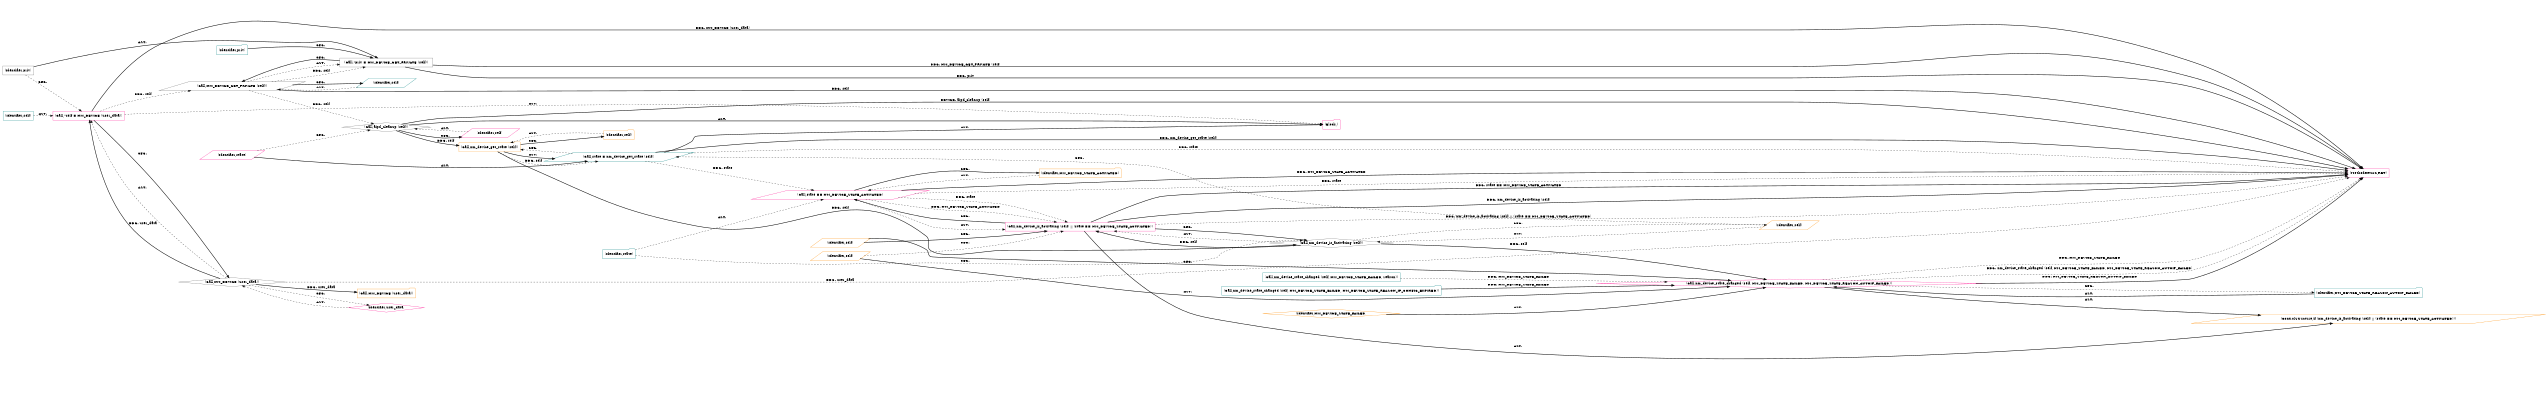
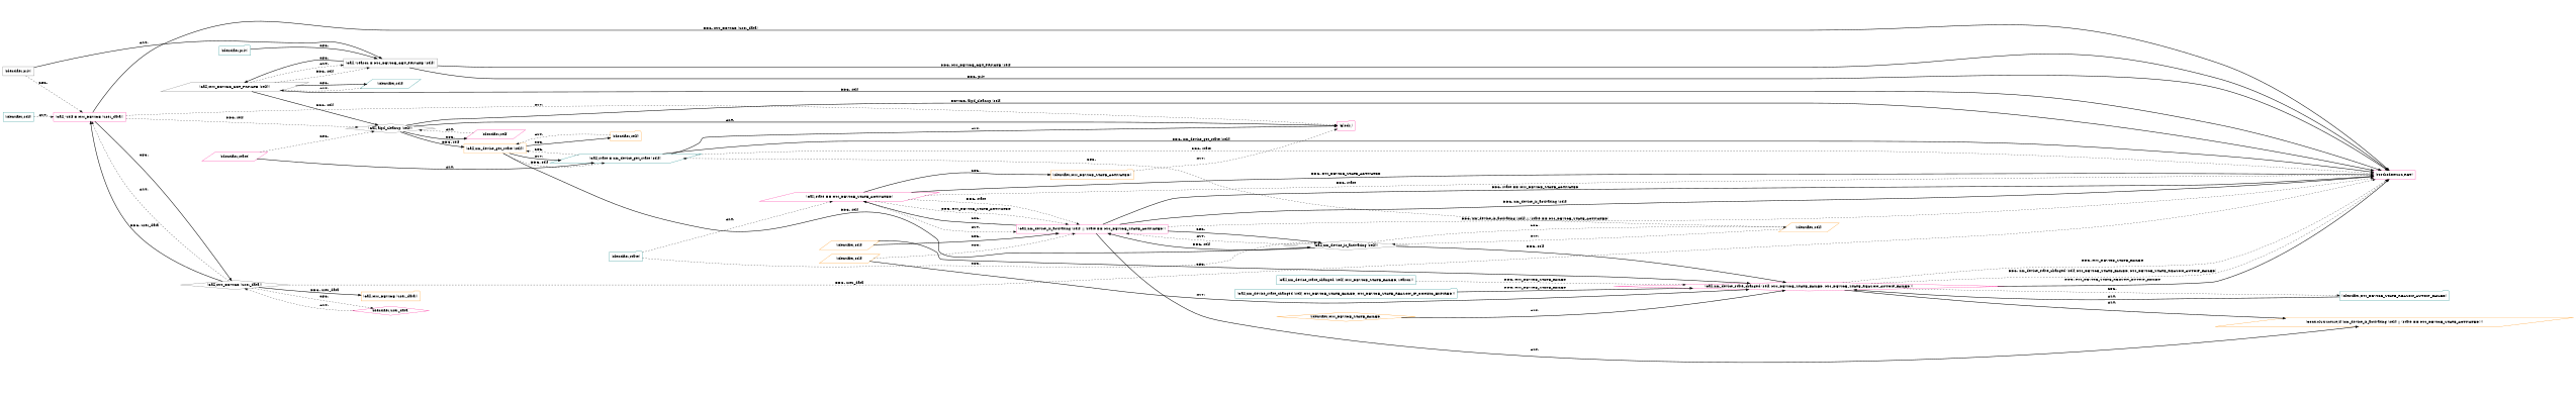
  digraph {
    rankdir=LR
    node [color=deeppink shape=parallelogram]
    edge [style=bold]
    n1 [label="(Call,*self = NM_DEVICE (user_data))" shape=box]
    n2 [color=gray40 label="(Call,NM_DEVICE (user_data))" shape=diamond]
    n3 [color=gray40 label="(Call,NM_DEVICE_GET_PRIVATE (self))"]
    n4 [label="(MethodReturn,RET)" shape=box]
    n5 [label="(Block,)" shape=folder]
    n6 [color=darkorange label="(Call,NM_DEVICE (user_data))" shape=folder]
    n7 [label="(Identifier,user_data)" shape=diamond]
-   n8 [color=gray40 label="(Call,*priv = NM_DEVICE_GET_PRIVATE (self))" shape=box]
+   n8 [color=gray40 label="(Call,*reason = NM_DEVICE_GET_PRIVATE (self))" shape=box]
    n9 [color=gray40 label="(Call,aipd_cleanup (self))" shape=diamond]
    n10 [color=teal label="(Identifier,self)"]
    n11 [color=darkorange label="(Call,nm_device_get_state (self))" shape=folder]
    n12 [label="(Identifier,self)"]
    n13 [color=teal label="(Call,state = nm_device_get_state (self))"]
    n14 [color=gray40 label="(Call,nm_device_is_activating (self))" shape=diamond]
    n15 [color=darkorange label="(Identifier,self)" shape=folder]
    n16 [label="(Call,state == NM_DEVICE_STATE_ACTIVATED)"]
    n17 [label="(Call,nm_device_is_activating (self) || (state == NM_DEVICE_STATE_ACTIVATED))" shape=box]
    n18 [label="(Call,nm_device_state_changed (self, NM_DEVICE_STATE_FAILED, NM_DEVICE_STATE_REASON_AUTOIP_FAILED))" shape=diamond]
    n19 [color=darkorange label="(Identifier,self)"]
    n20 [color=darkorange label="(Identifier,NM_DEVICE_STATE_ACTIVATED)" shape=folder]
    n21 [color=darkorange label="(ControlStructure,if (nm_device_is_activating (self) || (state == NM_DEVICE_STATE_ACTIVATED)))"]
    n22 [color=teal label="(Identifier,NM_DEVICE_STATE_REASON_AUTOIP_FAILED)" shape=folder]
    n23 [color=darkorange label="(Identifier,self)"]
    n24 [color=darkorange label="(Identifier,NM_DEVICE_STATE_FAILED)" shape=diamond]
    n25 [color=teal label="(Call,nm_device_state_changed (self, NM_DEVICE_STATE_FAILED, reason))" shape=box]
    n26 [color=gray40 label="(Identifier,priv)" shape=box]
    n27 [label="(Identifier,state)"]
    n28 [color=teal label="(Identifier,state)" shape=folder]
    n29 [color=teal label="(Identifier,self)" shape=box]
    n30 [color=teal label="(Identifier,priv)" shape=folder]
    n31 [color=darkorange label="(Identifier,self)"]
    n32 [color=teal label="(Call,nm_device_state_changed (self, NM_DEVICE_STATE_FAILED, NM_DEVICE_STATE_REASON_IP_CONFIG_EXPIRED))" shape=folder]
    n1 -> n2 [label="CFG: "]
-   n1 -> n3 [label="DDG: self" style=dashed]
+   n1 -> n9 [label="DDG: self" style=dashed]
    n1 -> n4 [label="DDG: NM_DEVICE (user_data)"]
    n1 -> n5 [label="AST: " style=dashed]
    n2 -> n1 [label="AST: " style=dashed]
    n2 -> n1 [label="DDG: user_data"]
    n2 -> n4 [label="DDG: user_data" style=dashed]
    n2 -> n6 [label="DDG: user_data"]
    n2 -> n7 [label="CFG: " style=dashed]
    n3 -> n4 [label="DDG: self"]
    n3 -> n8 [label="AST: " style=dashed]
    n3 -> n8 [label="DDG: self" style=dashed]
-   n3 -> n9 [label="DDG: self" style=dashed]
+   n3 -> n9 [label="DDG: self"]
    n3 -> n10 [label="CFG: "]
    n7 -> n2 [label="AST: " style=dashed]
    n8 -> n3 [label="CFG: "]
    n8 -> n4 [label="DDG: priv"]
    n8 -> n4 [label="DDG: NM_DEVICE_GET_PRIVATE (self)"]
    n9 -> n4 [label="DEVICE: aipd_cleanup (self)"]
    n9 -> n5 [label="AST: "]
    n9 -> n11 [label="DDG: self"]
    n9 -> n12 [label="CFG: "]
    n10 -> n3 [label="AST: " style=dashed]
    n11 -> n13 [label="AST: "]
    n11 -> n13 [label="DDG: self" style=dashed]
    n11 -> n14 [label="DDG: self"]
    n11 -> n15 [label="CFG: "]
    n12 -> n9 [label="AST: " style=dashed]
    n13 -> n4 [label="DDG: state" style=dashed]
    n13 -> n4 [label="DDG: nm_device_get_state (self)"]
    n13 -> n5 [label="AST: "]
    n13 -> n11 [label="CFG: " style=dashed]
-   n13 -> n16 [label="DDG: state" style=dashed]
    n14 -> n17 [label="AST: " style=dashed]
    n14 -> n17 [label="DDG: self"]
    n14 -> n18 [label="DDG: self"]
    n14 -> n19 [label="CFG: " style=dashed]
    n15 -> n11 [label="AST: " style=dashed]
    n16 -> n4 [label="DDG: state" style=dashed]
    n16 -> n4 [label="DDG: NM_DEVICE_STATE_ACTIVATED"]
    n16 -> n17 [label="AST: " style=dashed]
    n16 -> n17 [label="DDG: state" style=dashed]
    n16 -> n17 [label="DDG: NM_DEVICE_STATE_ACTIVATED" style=dashed]
    n16 -> n20 [label="CFG: "]
    n17 -> n4 [label="DDG: state == NM_DEVICE_STATE_ACTIVATED"]
    n17 -> n4 [label="DDG: nm_device_is_activating (self)"]
    n17 -> n4 [label="DDG: nm_device_is_activating (self) || (state == NM_DEVICE_STATE_ACTIVATED)" style=dashed]
    n17 -> n14 [label="CFG: "]
    n17 -> n16 [label="CFG: "]
    n17 -> n21 [label="AST: "]
    n18 -> n4 [label="DDG: NM_DEVICE_STATE_REASON_AUTOIP_FAILED"]
    n18 -> n4 [label="DDG: NM_DEVICE_STATE_FAILED" style=dashed]
    n18 -> n4 [label="DDG: nm_device_state_changed (self, NM_DEVICE_STATE_FAILED, NM_DEVICE_STATE_REASON_AUTOIP_FAILED)" style=dashed]
    n18 -> n21 [label="AST: "]
    n18 -> n22 [label="CFG: " style=dashed]
    n19 -> n13 [label="CFG: " style=dashed]
    n19 -> n14 [label="AST: " style=dashed]
-   n20 -> n16 [label="AST: " style=dashed]
+   n20 -> n5 [label="AST: " style=dashed]
    n22 -> n18 [label="AST: "]
    n23 -> n17 [label="CFG: " style=dashed]
    n23 -> n18 [label="AST: "]
    n24 -> n18 [label="AST: "]
    n25 -> n18 [label="DDG: NM_DEVICE_STATE_FAILED" style=dashed]
    n26 -> n1 [label="CFG: " style=dashed]
    n26 -> n8 [label="AST: "]
    n27 -> n9 [label="CFG: " style=dashed]
    n27 -> n13 [label="AST: "]
    n28 -> n14 [label="CFG: " style=dashed]
    n28 -> n16 [label="AST: " style=dashed]
    n29 -> n1 [label="AST: " style=dashed]
    n30 -> n8 [label="CFG: "]
    n31 -> n17 [label="CFG: "]
    n31 -> n18 [label="CFG: "]
    n32 -> n18 [label="DDG: NM_DEVICE_STATE_FAILED"]
  }
